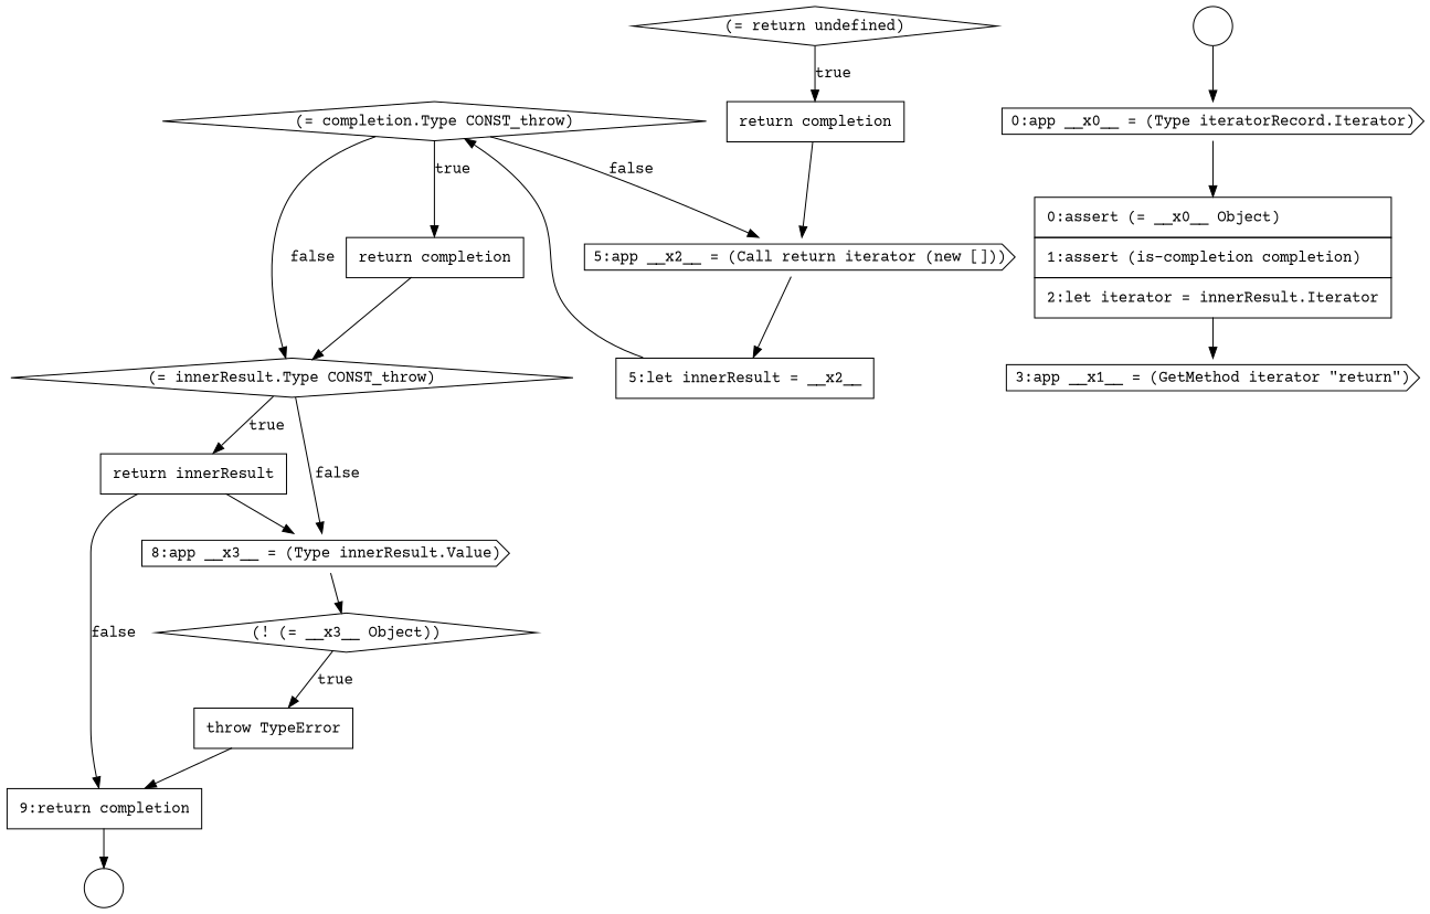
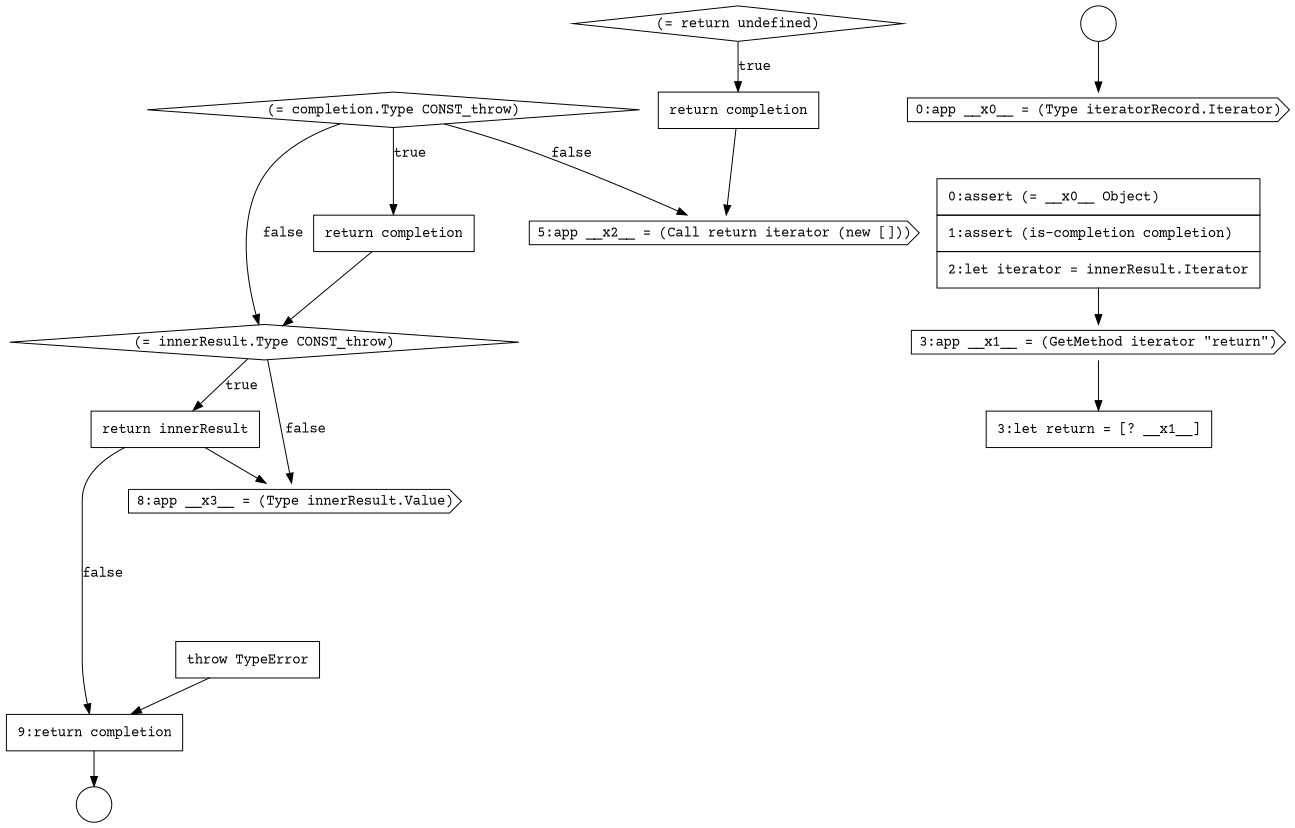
  digraph {
    fontname="Courier Prime"
    node [color=black fillcolor=white fontname="Courier Prime" shape=none style=filled]
    edge [color=black fontname="Courier Prime"]
    n1 [label=<<font color="black">(= innerResult.Type CONST_throw)</font>> shape=diamond]
    n2 [label=<<font color="black">     <table border="0" cellborder="1" cellspacing="0" cellpadding="10">       <tr><td align="left">return innerResult</td></tr>     </table>   </font>> margin=0]
    n3 [label=<<font color="black">8:app __x3__ = (Type innerResult.Value)</font>> shape=cds]
    n4 [label=<<font color="black">     <table border="0" cellborder="1" cellspacing="0" cellpadding="10">       <tr><td align="left">9:return completion</td></tr>     </table>   </font>> margin=0]
-   n5 [label=<<font color="black">(! (= __x3__ Object))</font>> shape=diamond]
    n6 [label=<<font color="black">5:app __x2__ = (Call return iterator (new []))</font>> shape=cds]
-   n7 [label=<<font color="black">     <table border="0" cellborder="1" cellspacing="0" cellpadding="10">       <tr><td align="left">5:let innerResult = __x2__</td></tr>     </table>   </font>> margin=0]
    n8 [label=<<font color="black">(= completion.Type CONST_throw)</font>> shape=diamond]
    n9 [label=<<font color="black">     <table border="0" cellborder="1" cellspacing="0" cellpadding="10">       <tr><td align="left">return completion</td></tr>     </table>   </font>> margin=0]
    n10 [label=<<font color="black">     <table border="0" cellborder="1" cellspacing="0" cellpadding="10">       <tr><td align="left">0:assert (= __x0__ Object)</td></tr>       <tr><td align="left">1:assert (is-completion completion)</td></tr>       <tr><td align="left">2:let iterator = innerResult.Iterator</td></tr>     </table>   </font>> margin=0]
    n11 [label=<<font color="black">3:app __x1__ = (GetMethod iterator &quot;return&quot;)</font>> shape=cds]
+   n12 [label=<<font color="black">     <table border="0" cellborder="1" cellspacing="0" cellpadding="10">       <tr><td align="left">3:let return = [? __x1__]</td></tr>     </table>   </font>> margin=0]
    n13 [label=<<font color="black">(= return undefined)</font>> shape=diamond]
    n14 [label=<<font color="black">     <table border="0" cellborder="1" cellspacing="0" cellpadding="10">       <tr><td align="left">throw TypeError</td></tr>     </table>   </font>> margin=0]
    n15 [label=" " shape=circle]
    n16 [label=<<font color="black">     <table border="0" cellborder="1" cellspacing="0" cellpadding="10">       <tr><td align="left">return completion</td></tr>     </table>   </font>> margin=0]
    n17 [label=" " shape=circle]
    n18 [label=<<font color="black">0:app __x0__ = (Type iteratorRecord.Iterator)</font>> shape=cds]
    n1 -> n2 [label=<<font color="black">true</font>>]
    n1 -> n3 [label=<<font color="black">false</font>>]
    n2 -> n3
    n2 -> n4 [label=<<font color="black">false</font>>]
-   n3 -> n5
    n4 -> n15
-   n5 -> n14 [label=<<font color="black">true</font>>]
-   n6 -> n7
-   n7 -> n8
    n8 -> n1 [label=<<font color="black">false</font>>]
    n8 -> n6 [label=<<font color="black">false</font>>]
    n8 -> n16 [label=<<font color="black">true</font>>]
    n9 -> n6
    n10 -> n11
+   n11 -> n12
    n13 -> n9 [label=<<font color="black">true</font>>]
    n14 -> n4
    n16 -> n1
    n17 -> n18
-   n18 -> n10
  }
